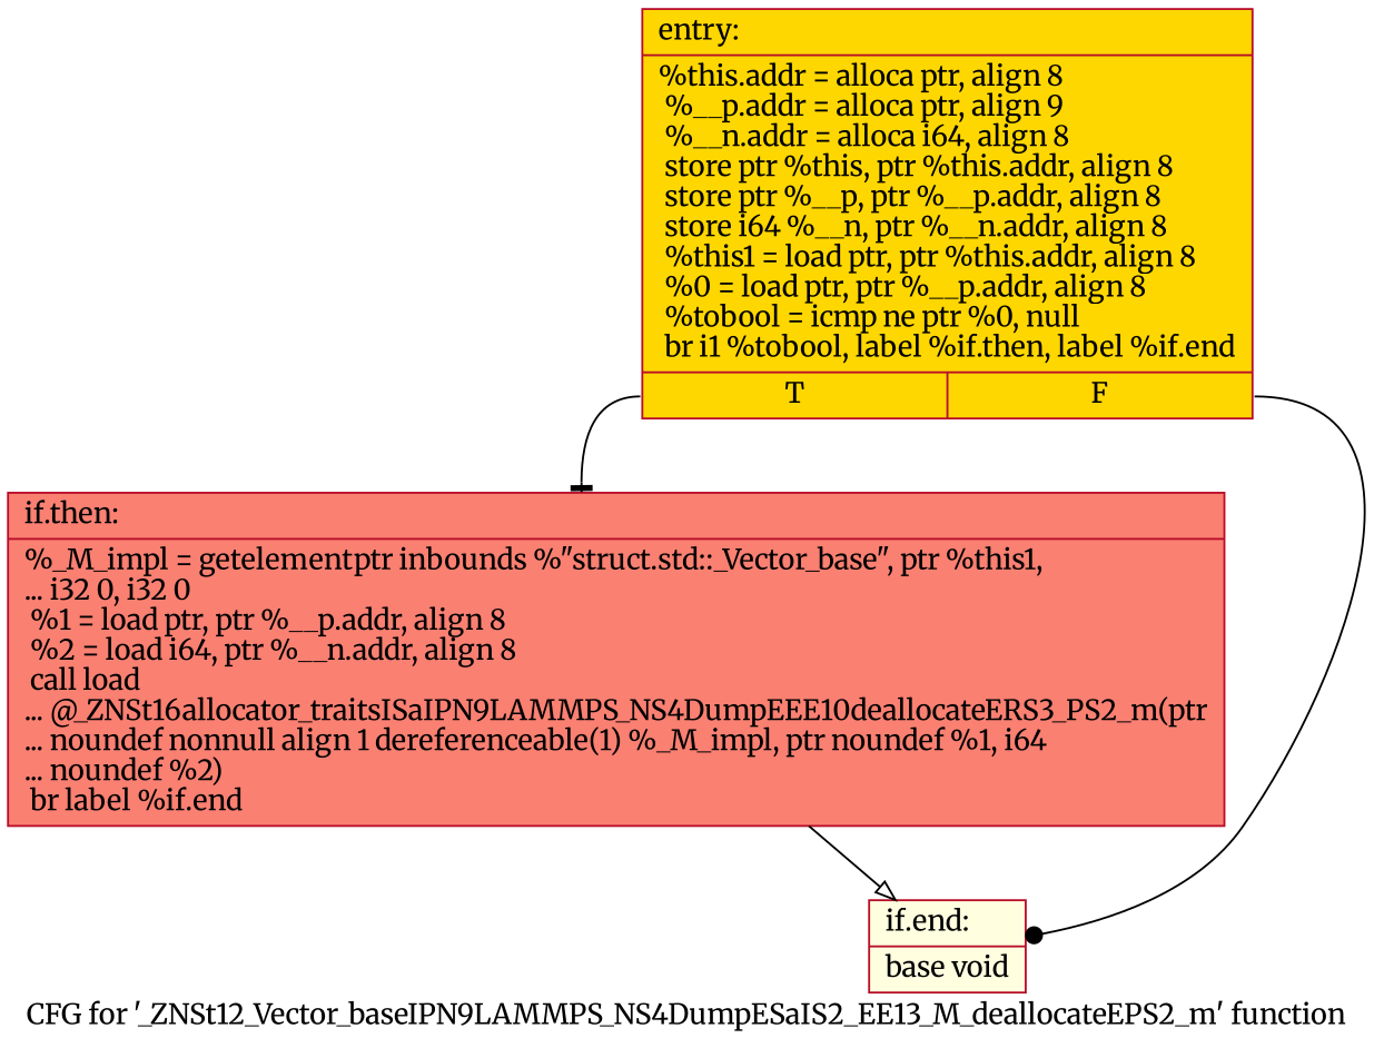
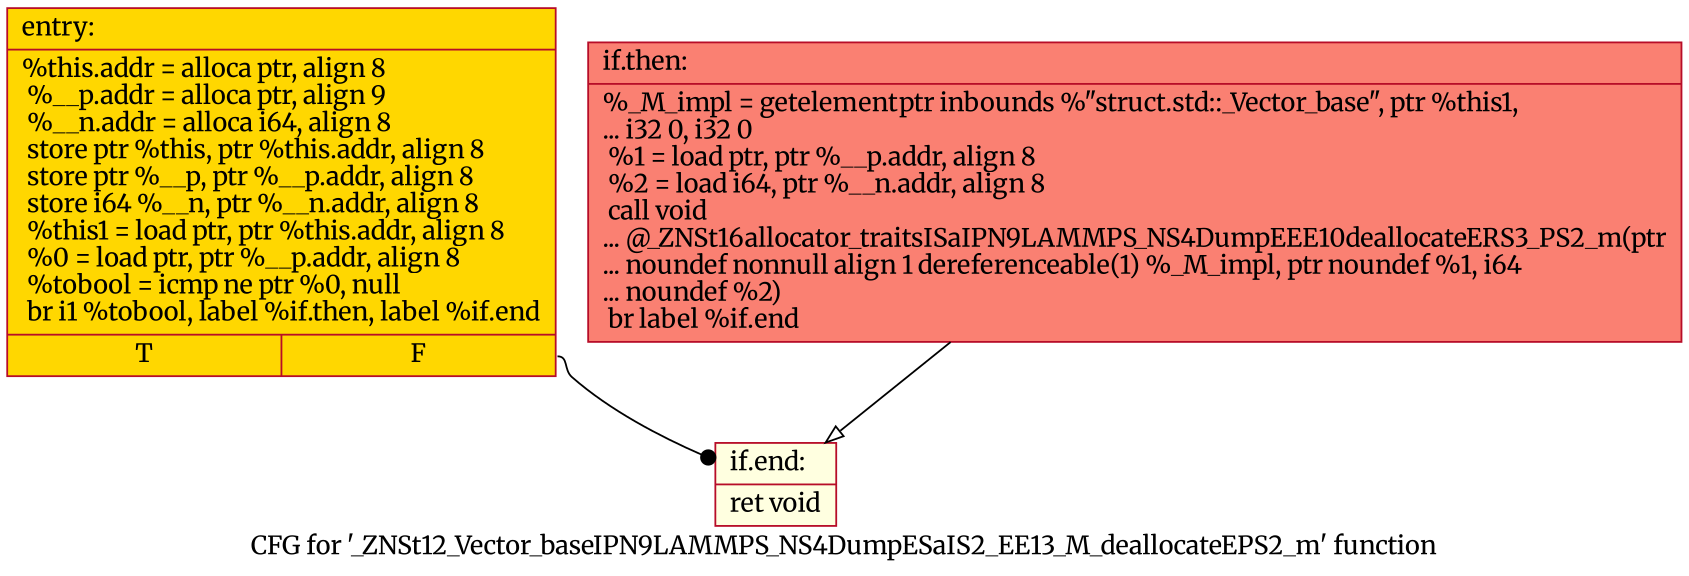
  digraph {
    fontname=Merriweather
    label="CFG for '_ZNSt12_Vector_baseIPN9LAMMPS_NS4DumpESaIS2_EE13_M_deallocateEPS2_m' function"
    node [color="#b70d28ff" fontname=Merriweather shape=record style=filled]
    edge [fontname=Merriweather]
    n1 [fillcolor=gold label="{entry:\l|  %this.addr = alloca ptr, align 8\l  %__p.addr = alloca ptr, align 9\l  %__n.addr = alloca i64, align 8\l  store ptr %this, ptr %this.addr, align 8\l  store ptr %__p, ptr %__p.addr, align 8\l  store i64 %__n, ptr %__n.addr, align 8\l  %this1 = load ptr, ptr %this.addr, align 8\l  %0 = load ptr, ptr %__p.addr, align 8\l  %tobool = icmp ne ptr %0, null\l  br i1 %tobool, label %if.then, label %if.end\l|{<s0>T|<s1>F}}"]
-   n2 [fillcolor=salmon label="{if.then:\l|  %_M_impl = getelementptr inbounds %\"struct.std::_Vector_base\", ptr %this1,\l... i32 0, i32 0\l  %1 = load ptr, ptr %__p.addr, align 8\l  %2 = load i64, ptr %__n.addr, align 8\l  call load\l... @_ZNSt16allocator_traitsISaIPN9LAMMPS_NS4DumpEEE10deallocateERS3_PS2_m(ptr\l... noundef nonnull align 1 dereferenceable(1) %_M_impl, ptr noundef %1, i64\l... noundef %2)\l  br label %if.end\l}"]
-   n3 [fillcolor=lightyellow label="{if.end:\l|  base void\l}"]
-   n1 -> n2 [arrowhead=tee tailport=s0]
+   n2 [fillcolor=salmon label="{if.then:\l|  %_M_impl = getelementptr inbounds %\"struct.std::_Vector_base\", ptr %this1,\l... i32 0, i32 0\l  %1 = load ptr, ptr %__p.addr, align 8\l  %2 = load i64, ptr %__n.addr, align 8\l  call void\l... @_ZNSt16allocator_traitsISaIPN9LAMMPS_NS4DumpEEE10deallocateERS3_PS2_m(ptr\l... noundef nonnull align 1 dereferenceable(1) %_M_impl, ptr noundef %1, i64\l... noundef %2)\l  br label %if.end\l}"]
+   n3 [fillcolor=lightyellow label="{if.end:\l|  ret void\l}"]
    n1 -> n3 [arrowhead=dot tailport=s1]
    n2 -> n3 [arrowhead=onormal]
  }
